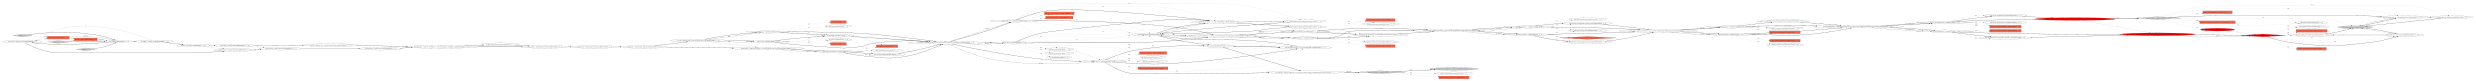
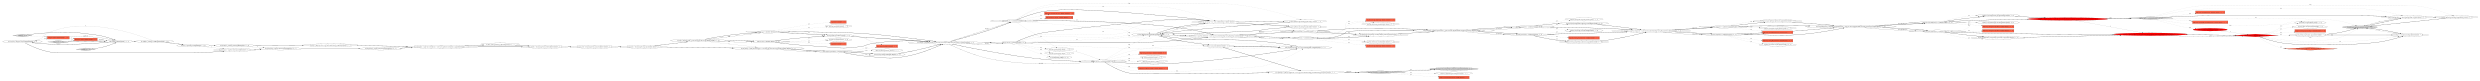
  digraph {
    fontname="Open Sans"
    rankdir=LR
    node [fillcolor=white fontname="Open Sans" shape=ellipse style=filled]
    edge [fontname="Open Sans" style=bold]
    n1 [fillcolor=red label="this.paths = copyFrom.paths == null? null: new LinkedHashMap<String,OperationMap>()@@@28@@@['0', '1', '0']"]
    n2 [fillcolor=red label="copyFrom.paths != null@@@29@@@['0', '1', '0']" shape=diamond]
    n3 [label="m.put(e2.getKey(),e2.getValue().copy())@@@31@@@['0', '1', '0']"]
    n4 [label="OperationMap m = new OperationMap()@@@30@@@['0', '1', '0']"]
-   n5 [fillcolor=tomato label="Map.Entry<String,Operation> e2@@@31@@@['0', '1', '0']" shape=box]
+   n5 [fillcolor=tomato label="Map.Entry<String,Operation> e2@@@31@@@['0', '1', '0']" shape=diamond]
    n6 [label="copyFrom.paths.entrySet()@@@29@@@['0', '1', '0']"]
    n7 [label="e.getValue().entrySet()@@@31@@@['1', '1', '0']"]
    n8 [fillcolor=tomato label="Map.Entry<String,OperationMap> e@@@29@@@['0', '1', '0']" shape=box]
    n9 [fillcolor=lightgray label="this.paths.put(e.getKey(),m)@@@32@@@['1', '1', '0']"]
    n10 [label="copyFrom.securityDefinitions.entrySet()@@@27@@@['1', '1', '0']"]
    n11 [fillcolor=red label="this.paths = copyFrom.paths == null? null: new LinkedHashMap<String,Map<String,Operation>>()@@@28@@@['1', '0', '0']"]
    n12 [fillcolor=lightgray label="copyFrom.paths != null@@@29@@@['1', '0', '0']" shape=diamond]
    n13 [label="this.consumes = newList(copyFrom.consumes)@@@11@@@['1', '1', '1']"]
    n14 [label="this.produces = newList(copyFrom.produces)@@@12@@@['1', '1', '1']"]
    n15 [label="this.tags = copyFrom.tags == null? null: new ArrayList<Tag>()@@@12@@@['1', '1', '0']"]
    n16 [label="this.parameters = copyFrom.parameters == null? null: new ArrayList<ParameterInfo>()@@@13@@@['0', '0', '1']"]
    n17 [label="copyFrom.parameters != null@@@23@@@['1', '0', '0']" shape=diamond]
    n18 [label="copyFrom.parameters.entrySet()@@@23@@@['1', '1', '0']"]
    n19 [label="copyFrom.parameters.entrySet()@@@23@@@['1', '0', '0']"]
    n20 [label="this.parameters.put(e.getKey(),e.getValue().copy())@@@23@@@['1', '0', '0']"]
    n21 [label="this.responses = copyFrom.responses == null? null: new LinkedHashMap<String,ResponseInfo>()@@@24@@@['1', '1', '0']"]
    n22 [label="copyFrom.responses != null@@@25@@@['0', '1', '0']" shape=diamond]
    n23 [label="copyFrom.responses != null@@@25@@@['1', '0', '0']" shape=diamond]
    n24 [label="this.operationId = copyFrom.operationId@@@6@@@['0', '0', '1']"]
    n25 [label="this.deprecated = copyFrom.deprecated@@@7@@@['0', '0', '1']"]
    n26 [label="this.externalDocs = copyFrom.externalDocs == null? null: copyFrom.externalDocs.copy()@@@8@@@['1', '1', '1']"]
    n27 [label="copyFrom.definitions.entrySet()@@@21@@@['1', '0', '0']"]
-   n28 [fillcolor=tomato label="Map.Entry<String,ParameterInfo> e@@@23@@@['0', '1', '0']" shape=diamond]
+   n28 [fillcolor=tomato label="Map.Entry<String,ParameterInfo> e@@@23@@@['0', '1', '0']" shape=box]
    n29 [label="m2.put(e.getKey(),newList(e.getValue()))@@@17@@@['1', '0', '0']"]
    n30 [label="m2.put(e.getKey(),newList(e.getValue()))@@@19@@@['1', '1', '1']"]
    n31 [label="this.security.add(m2)@@@20@@@['0', '0', '1']"]
    n32 [label="this.definitions = copyFrom.definitions == null? null: new LinkedHashMap<String,ObjectMap>()@@@20@@@['1', '1', '0']"]
    n33 [label="Map<String,List<String>> m2 = new LinkedHashMap<>()@@@16@@@['1', '1', '0']"]
    n34 [label="this.parameters.put(e.getKey(),e.getValue().copy())@@@23@@@['0', '1', '0']"]
    n35 [fillcolor=lightgray label="Operation['0', '0', '1']" shape=diamond]
    n36 [fillcolor=tomato label="Operation copyFrom@@@2@@@['0', '0', '1']" shape=box]
    n37 [label="super(copyFrom)@@@3@@@['1', '1', '1']"]
    n38 [label="this.swagger = copyFrom.swagger@@@4@@@['1', '1', '0']"]
    n39 [label="this.summary = copyFrom.summary@@@4@@@['0', '0', '1']"]
    n40 [label="copyFrom.securityDefinitions.entrySet()@@@27@@@['1', '0', '0']"]
    n41 [label="Map<String,Operation> m = new LinkedHashMap<>()@@@30@@@['1', '0', '0']"]
    n42 [label="this.security = copyFrom.security == null? null: new ArrayList<Map<String,List<String>>>()@@@15@@@['1', '1', '1']"]
    n43 [label="copyFrom.security != null@@@15@@@['0', '1', '0']" shape=diamond]
    n44 [label="copyFrom.security != null@@@15@@@['1', '0', '0']" shape=diamond]
    n45 [label="copyFrom.security != null@@@16@@@['0', '0', '1']" shape=diamond]
    n46 [fillcolor=tomato label="Map.Entry<String,List<String>> e@@@17@@@['0', '1', '0']" shape=box]
    n47 [label="Map<String,List<String>> m2 = new LinkedHashMap<>()@@@18@@@['1', '1', '1']"]
    n48 [fillcolor=tomato label="Map<String,List<String>> m@@@15@@@['0', '1', '0']" shape=box]
    n49 [label="m2.put(e.getKey(),newList(e.getValue()))@@@17@@@['0', '1', '0']"]
    n50 [label="copyFrom.security@@@15@@@['1', '1', '0']"]
    n51 [label="copyFrom.security@@@15@@@['1', '0', '0']"]
    n52 [label="m.entrySet()@@@17@@@['1', '0', '0']"]
    n53 [label="this.responses = copyFrom.responses == null? null: new LinkedHashMap<String,ResponseInfo>()@@@23@@@['0', '0', '1']"]
    n54 [fillcolor=tomato label="Map<String,List<String>> m@@@17@@@['0', '0', '1']" shape=box]
    n55 [label="m.entrySet()@@@19@@@['0', '0', '1']"]
    n56 [label="copyFrom.security@@@17@@@['0', '0', '1']"]
    n57 [fillcolor=tomato label="Map.Entry<String,List<String>> e@@@19@@@['0', '0', '1']" shape=box]
    n58 [fillcolor=lightgray label="copyFrom.responses != null@@@24@@@['0', '0', '1']" shape=diamond]
    n59 [label="copyFrom.responses.entrySet()@@@24@@@['0', '0', '1']"]
    n60 [fillcolor=tomato label="Map.Entry<String,ResponseInfo> e@@@24@@@['0', '0', '1']" shape=box]
    n61 [fillcolor=lightgray label="this.responses.put(e.getKey(),e.getValue().copy())@@@24@@@['0', '0', '1']"]
    n62 [label="this.definitions.put(e.getKey(),new ObjectMap(e.getValue()))@@@21@@@['1', '1', '0']"]
    n63 [label="this.parameters = copyFrom.parameters == null? null: new LinkedHashMap<String,ParameterInfo>()@@@22@@@['1', '1', '0']"]
    n64 [label="copyFrom.parameters != null@@@23@@@['0', '1', '0']" shape=diamond]
    n65 [label="this.responses.put(e.getKey(),e.getValue().copy())@@@25@@@['0', '1', '0']"]
    n66 [label="this.securityDefinitions = copyFrom.securityDefinitions == null? null: new LinkedHashMap<String,SecurityScheme>()@@@26@@@['1', '1', '0']"]
    n67 [label="copyFrom.securityDefinitions != null@@@27@@@['1', '0', '0']" shape=diamond]
    n68 [label="copyFrom.securityDefinitions != null@@@27@@@['0', '1', '0']" shape=diamond]
    n69 [fillcolor=tomato label="Map.Entry<String,SecurityScheme> e@@@27@@@['0', '1', '0']" shape=box]
    n70 [fillcolor=tomato label="Map.Entry<String,Operation> e2@@@31@@@['1', '0', '0']" shape=box]
    n71 [fillcolor=red label="copyFrom.paths.entrySet()@@@29@@@['1', '0', '0']"]
    n72 [label="m.put(e2.getKey(),e2.getValue().copy())@@@31@@@['1', '0', '0']"]
    n73 [fillcolor=tomato label="Map.Entry<String,Map<String,Operation>> e@@@29@@@['1', '0', '0']" shape=box]
    n74 [label="this.tags = newList(copyFrom.tags)@@@9@@@['0', '0', '1']"]
    n75 [label="this.schemes = newList(copyFrom.schemes)@@@10@@@['1', '1', '1']"]
    n76 [fillcolor=tomato label="Map.Entry<String,ResponseInfo> e@@@25@@@['1', '0', '0']" shape=box]
    n77 [label="this.basePath = copyFrom.basePath@@@6@@@['1', '1', '0']"]
    n78 [label="this.info = copyFrom.info == null? null: copyFrom.info.copy()@@@7@@@['1', '1', '0']"]
    n79 [label="copyFrom.tags != null@@@13@@@['1', '0', '0']" shape=diamond]
    n80 [fillcolor=tomato label="Tag t@@@13@@@['1', '0', '0']" shape=box]
    n81 [label="this.tags.add(t.copy())@@@13@@@['1', '1', '0']"]
    n82 [label="copyFrom.tags@@@13@@@['1', '0', '0']"]
    n83 [fillcolor=tomato label="ParameterInfo p@@@14@@@['0', '0', '1']" shape=box]
    n84 [label="this.description = copyFrom.description@@@5@@@['0', '0', '1']"]
    n85 [fillcolor=tomato label="Map.Entry<String,SecurityScheme> e@@@27@@@['1', '0', '0']" shape=box]
    n86 [fillcolor=tomato label="Map.Entry<String,ResponseInfo> e@@@25@@@['1', '1', '0']" shape=box]
    n87 [fillcolor=tomato label="Map.Entry<String,ObjectMap> e@@@21@@@['1', '0', '0']" shape=box]
    n88 [fillcolor=tomato label="Tag t@@@13@@@['0', '1', '0']" shape=box]
    n89 [label="copyFrom.parameters@@@14@@@['0', '0', '1']"]
    n90 [label="this.securityDefinitions.put(e.getKey(),e.getValue().copy())@@@27@@@['0', '1', '0']"]
    n91 [label="this.host = copyFrom.host@@@5@@@['1', '1', '0']"]
    n92 [fillcolor=tomato label="Swagger copyFrom@@@2@@@['1', '1', '0']" shape=box]
    n93 [label="copyFrom.parameters != null@@@14@@@['0', '0', '1']" shape=diamond]
    n94 [label="this.parameters.add(p.copy())@@@14@@@['0', '0', '1']"]
    n95 [label="copyFrom.tags != null@@@13@@@['0', '1', '0']" shape=diamond]
    n96 [label="copyFrom.tags@@@13@@@['0', '1', '0']"]
    n97 [label="copyFrom.definitions != null@@@21@@@['1', '0', '0']" shape=diamond]
    n98 [label="copyFrom.definitions != null@@@21@@@['0', '1', '0']" shape=diamond]
    n99 [label="copyFrom.definitions.entrySet()@@@21@@@['0', '1', '0']"]
    n100 [fillcolor=tomato label="Map.Entry<String,ObjectMap> e@@@21@@@['0', '1', '0']" shape=box]
    n101 [label="copyFrom.responses.entrySet()@@@25@@@['0', '1', '0']"]
    n102 [fillcolor=lightgray label="Swagger['1', '0', '0']" shape=diamond]
    n103 [fillcolor=lightgray label="Swagger['0', '1', '0']" shape=diamond]
    n104 [label="copyFrom.responses.entrySet()@@@25@@@['1', '0', '0']"]
    n1 -> n2
    n1 -> n2 [label=paths style=solid]
    n2 -> n3 [label=true style=dotted]
    n2 -> n4 [label=true style=dotted]
    n2 -> n4
    n2 -> n5 [label=true style=dotted]
    n2 -> n6 [label=true style=dotted]
    n2 -> n7 [label=true style=dotted]
    n2 -> n8 [label=true style=dotted]
    n2 -> n9 [label=true style=dotted]
    n3 -> n9
    n4 -> n3
    n4 -> n9 [label=m style=dashed]
    n9 -> n4
    n9 -> n41
    n10 -> n11
    n11 -> n1 [label=0 style=dashed]
    n11 -> n12
    n11 -> n12 [label=paths style=solid]
    n12 -> n7 [label=true style=dotted]
    n12 -> n9 [label=true style=dotted]
    n12 -> n41
    n12 -> n41 [label=true style=dotted]
    n12 -> n70 [label=true style=dotted]
    n12 -> n71 [label=true style=dotted]
    n12 -> n72 [label=true style=dotted]
    n12 -> n73 [label=true style=dotted]
    n13 -> n14
    n14 -> n15
    n14 -> n16
    n15 -> n16 [label=0 style=dashed]
    n15 -> n79
    n15 -> n79 [label=tags style=solid]
    n15 -> n95 [label=tags style=solid]
    n15 -> n95
    n16 -> n93 [label=parameters style=solid]
    n16 -> n93
    n17 -> n18 [label=true style=dotted]
    n17 -> n19 [label=true style=dotted]
    n17 -> n20 [label=true style=dotted]
    n17 -> n20
    n17 -> n21
    n20 -> n21
    n21 -> n22 [label=responses style=solid]
    n21 -> n22
    n21 -> n23
    n21 -> n23 [label=responses style=solid]
    n22 -> n65 [label=true style=dotted]
    n22 -> n65
    n22 -> n66
    n22 -> n86 [label=true style=dotted]
    n22 -> n101 [label=true style=dotted]
    n23 -> n66
    n23 -> n76 [label=true style=dotted]
    n23 -> n86 [label=true style=dotted]
    n23 -> n86
    n23 -> n104 [label=true style=dotted]
    n24 -> n25
    n25 -> n26
    n26 -> n74
    n26 -> n75
    n29 -> n30
    n30 -> n31
    n30 -> n32
    n30 -> n33
    n31 -> n47
    n31 -> n53
    n32 -> n97
    n32 -> n97 [label=definitions style=solid]
    n32 -> n98 [label=definitions style=solid]
    n32 -> n98
    n33 -> n29
    n33 -> n30 [label=m2 style=solid]
    n33 -> n49
    n34 -> n21
    n35 -> n36 [label=true style=dotted]
    n35 -> n37
    n36 -> n37 [label=copyFrom style=solid]
    n37 -> n38
    n37 -> n39
    n38 -> n39 [label=0 style=dashed]
    n38 -> n91
    n39 -> n84
    n39 -> n92 [label=true style=dotted]
    n41 -> n9 [label=m style=solid]
    n41 -> n72
    n42 -> n43 [label=security style=solid]
    n42 -> n43
    n42 -> n44
    n42 -> n44 [label=security style=solid]
    n42 -> n45
    n42 -> n45 [label=security style=solid]
    n43 -> n30 [label=true style=dotted]
    n43 -> n32
    n43 -> n33 [label=true style=dotted]
    n43 -> n33
    n43 -> n46 [label=true style=dotted]
    n43 -> n47 [label=true style=dotted]
    n43 -> n48 [label=true style=dotted]
    n43 -> n49 [label=true style=dotted]
    n43 -> n50 [label=true style=dotted]
    n44 -> n29 [label=true style=dotted]
    n44 -> n30 [label=true style=dotted]
    n44 -> n32
    n44 -> n33 [label=true style=dotted]
    n44 -> n33
    n44 -> n47 [label=true style=dotted]
    n44 -> n50 [label=true style=dotted]
    n44 -> n51 [label=true style=dotted]
    n44 -> n52 [label=true style=dotted]
    n45 -> n30 [label=true style=dotted]
-   n45 -> n31 [label=true]
+   n45 -> n31 [label=true style=dotted]
    n45 -> n47 [label=true style=dotted]
    n45 -> n47
    n45 -> n53
    n45 -> n54 [label=true style=dotted]
    n45 -> n55 [label=true style=dotted]
    n45 -> n56 [label=true style=dotted]
    n45 -> n57 [label=true style=dotted]
    n47 -> n30
    n47 -> n31 [label=m2 style=solid]
    n49 -> n30
    n50 -> n45 [label=0 style=dashed]
    n53 -> n58 [label=responses style=solid]
    n53 -> n58
    n58 -> n59 [label=true style=dotted]
    n58 -> n60 [label=true style=dotted]
    n58 -> n61
    n58 -> n61 [label=true style=dotted]
    n62 -> n63
    n63 -> n17
    n63 -> n17 [label=parameters style=solid]
    n63 -> n64
    n63 -> n64 [label=parameters style=solid]
    n64 -> n18 [label=true style=dotted]
    n64 -> n21
    n64 -> n28 [label=true style=dotted]
    n64 -> n34 [label=true style=dotted]
    n64 -> n34
    n65 -> n66
    n66 -> n67 [label=securityDefinitions style=solid]
    n66 -> n67
    n66 -> n68
    n66 -> n68 [label=securityDefinitions style=solid]
    n67 -> n10 [label=true style=dotted]
    n67 -> n10
    n67 -> n11
    n67 -> n40 [label=true style=dotted]
    n67 -> n85 [label=tags style=dotted]
    n68 -> n1
    n68 -> n10 [label=true style=dotted]
    n68 -> n69 [label=true style=dotted]
    n68 -> n90 [label=true style=dotted]
    n68 -> n90
    n71 -> n2 [label=0 style=dashed]
    n72 -> n9
    n74 -> n75
    n75 -> n13
    n77 -> n24 [label=0 style=dashed]
    n77 -> n78
    n78 -> n26
    n79 -> n42
    n79 -> n80 [label=true style=dotted]
    n79 -> n81 [label=true style=dotted]
    n79 -> n81
    n79 -> n82 [label=true style=dotted]
    n81 -> n42
    n81 -> n83 [label=0 style=dashed]
    n84 -> n24
    n86 -> n66
    n90 -> n1
    n91 -> n77
    n91 -> n84 [label=0 style=dashed]
    n92 -> n36 [label=0 style=dashed]
    n92 -> n37 [label=copyFrom style=solid]
    n93 -> n42
    n93 -> n83 [label=true style=dotted]
    n93 -> n89 [label=true style=dotted]
    n93 -> n94 [label=true style=dotted]
    n93 -> n94
    n94 -> n42
    n95 -> n42
    n95 -> n81 [label=true style=dotted]
    n95 -> n81
    n95 -> n88 [label=true style=dotted]
    n95 -> n96 [label=true style=dotted]
    n97 -> n27 [label=true style=dotted]
    n97 -> n62 [label=true style=dotted]
    n97 -> n62
    n97 -> n63
    n97 -> n87 [label=true style=dotted]
    n98 -> n62 [label=true style=dotted]
    n98 -> n62
    n98 -> n63
    n98 -> n99 [label=true style=dotted]
    n98 -> n100 [label=true style=dotted]
    n102 -> n37
    n102 -> n92 [label=true style=dotted]
    n103 -> n37
  }
